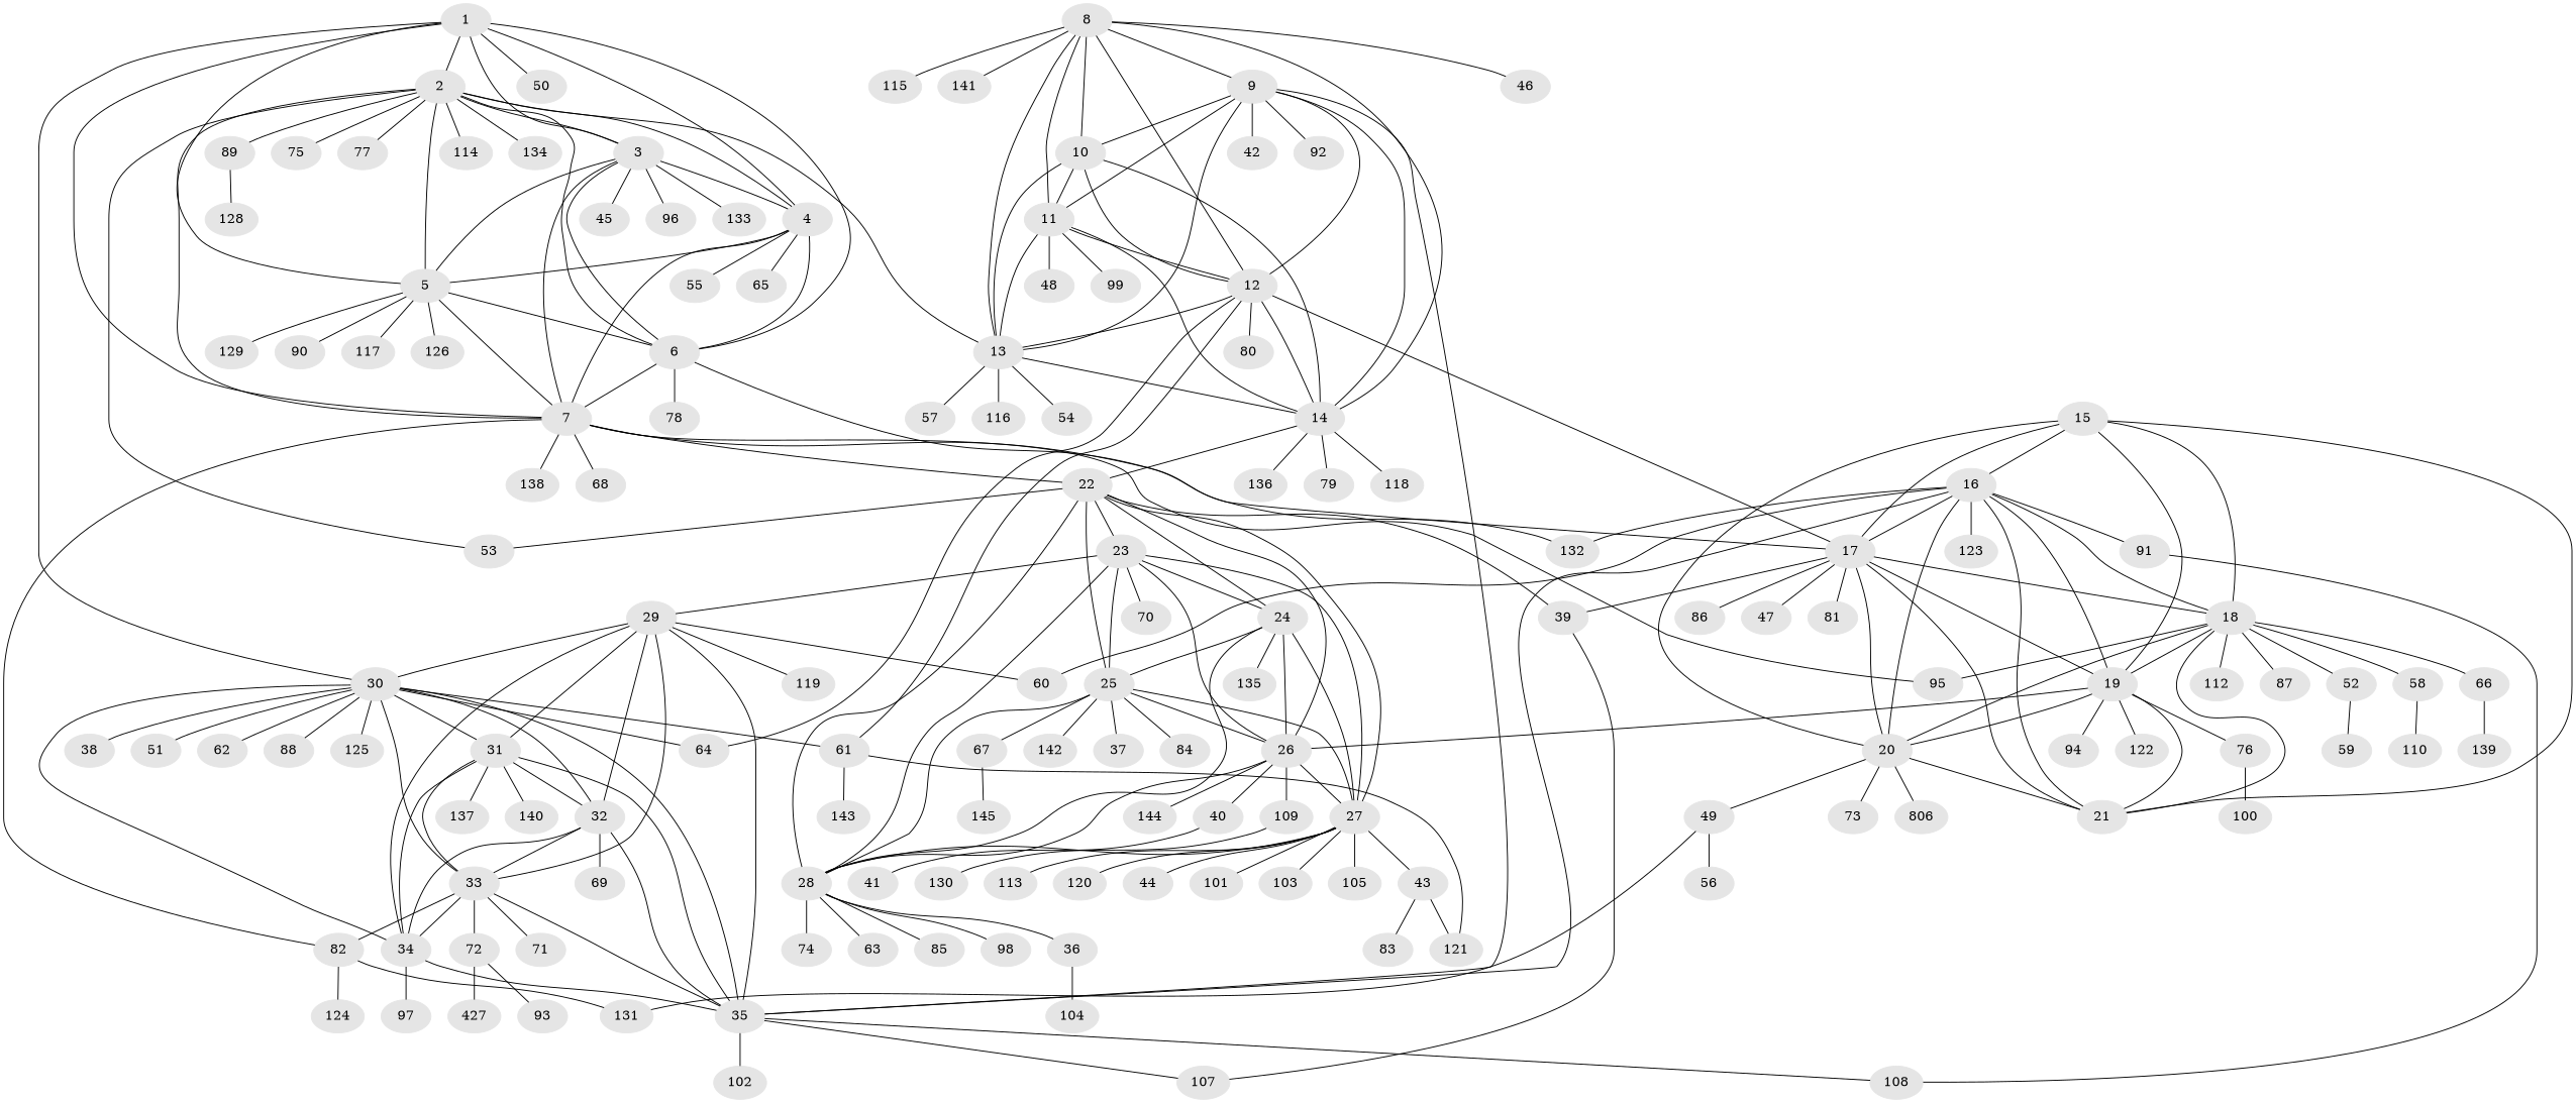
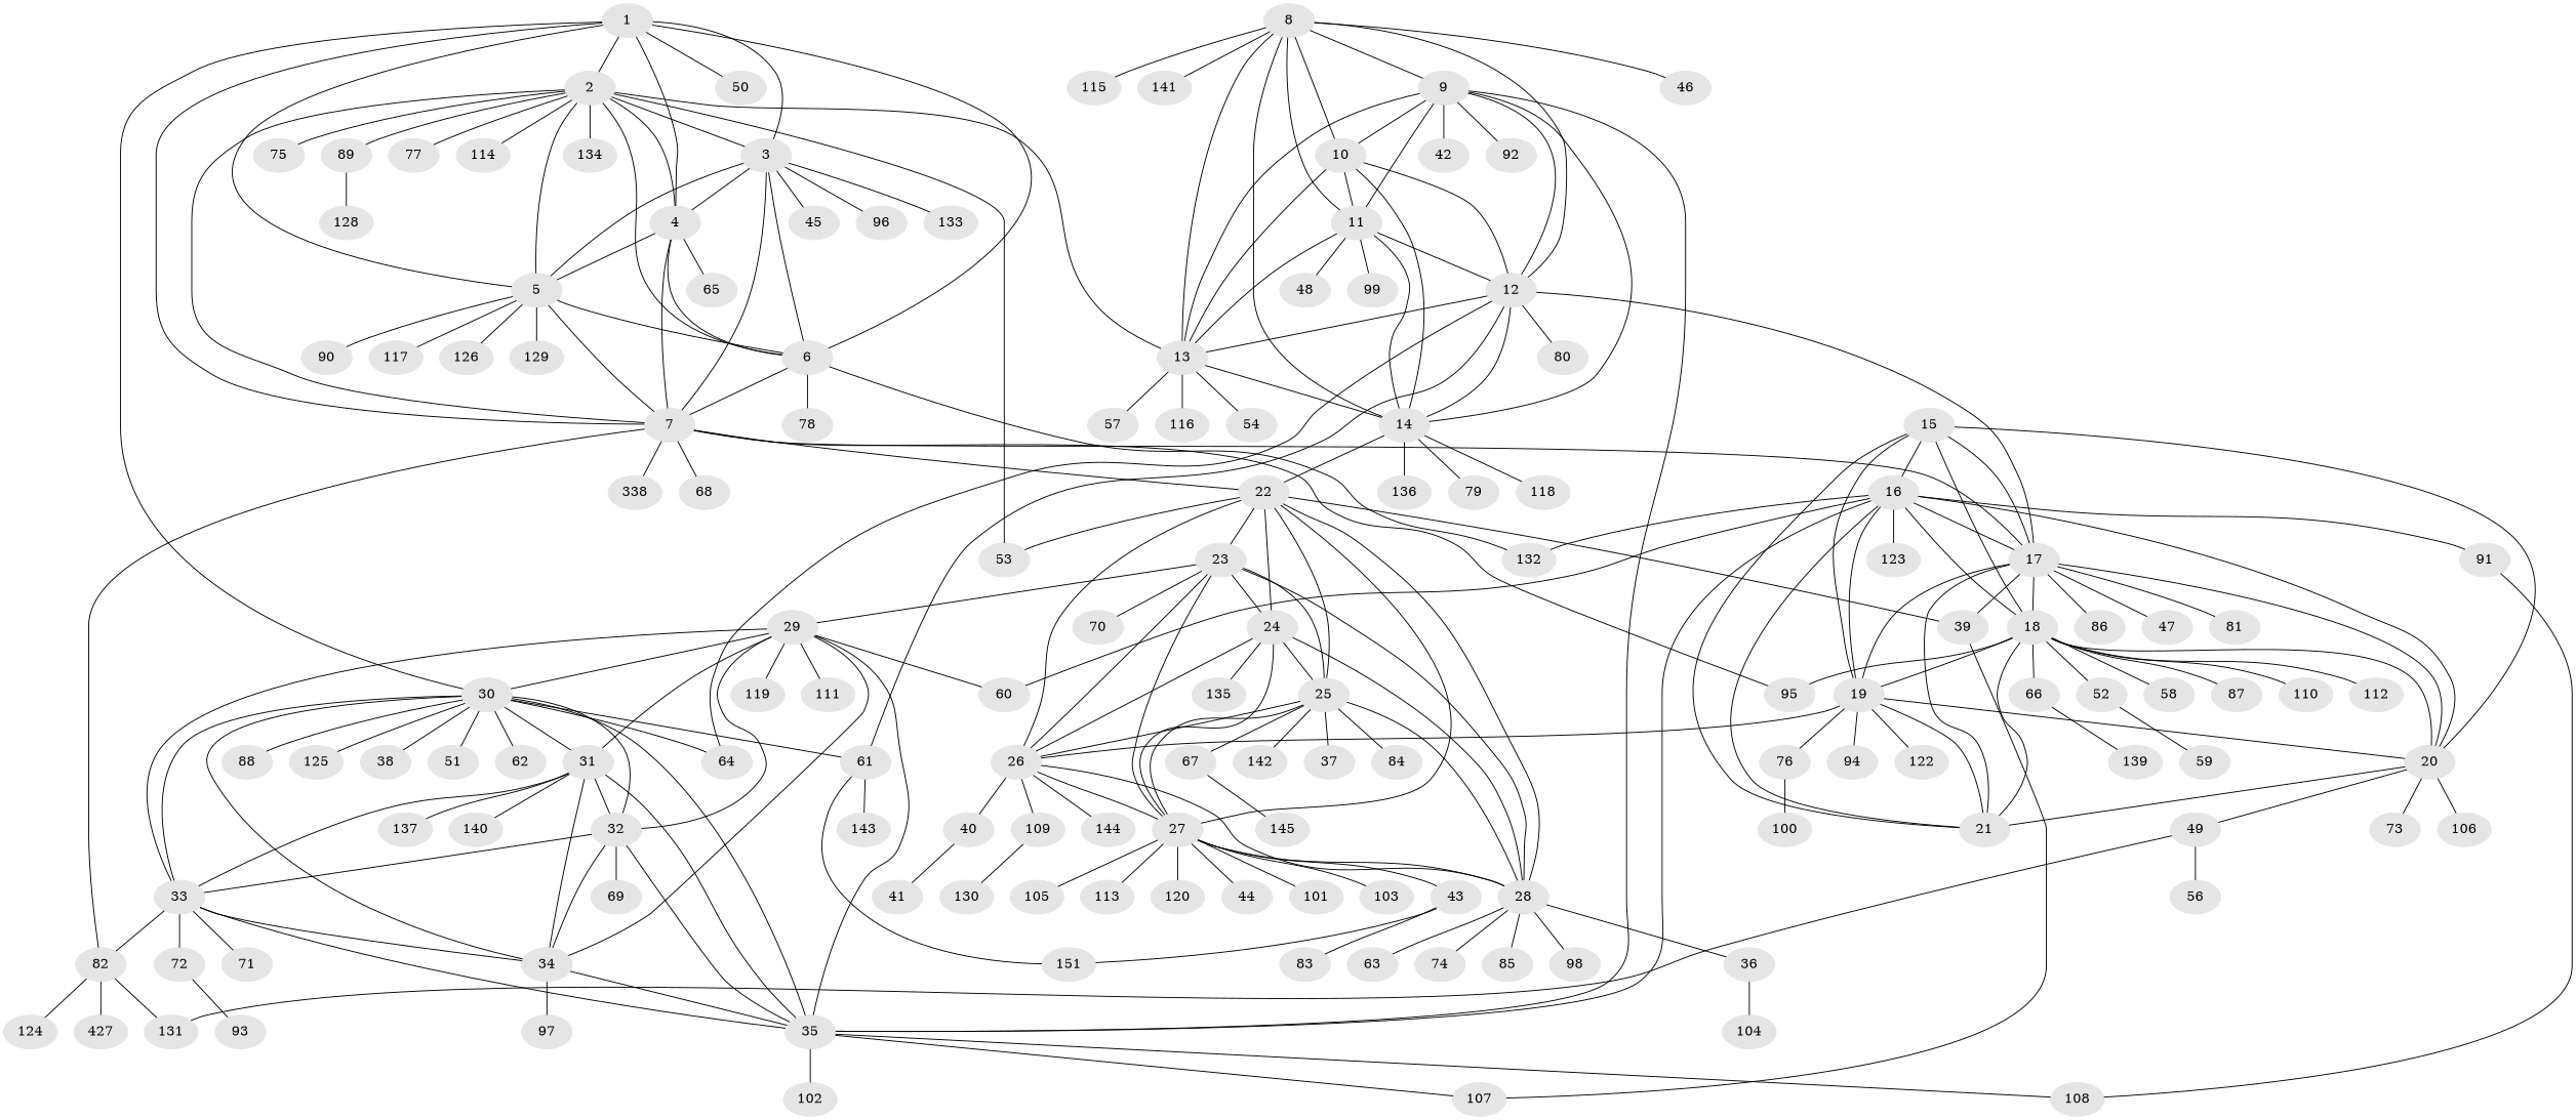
  graph {
    node [color=gray90 style=filled]
    1
    2
    3
    4
    5
    6
    7
    30
    50
    13
    53
    75
    77
    89
    114
    134
    45
    96
    133
-   55
    65
    90
    117
    126
    129
    78
    132
    17
    22
    68
    82
    95
-   138
+   138 [label=338]
    35
    61
    64
    31
    32
    33
    34
    38
    51
    62
    88
    125
    14
    54
    57
    116
    128
    18
    19
    20
    21
    39
    47
    81
    86
    26
    23
    24
    25
    27
    28
    131
    124
    8
    9
    10
    11
    12
    46
    115
    141
    42
    92
    48
    99
    80
    79
    118
    136
    102
    107
    108
-   121
+   121 [label=151]
    143
    15
    16
    60
    91
    123
    52
    58
    66
    87
    110
    112
    76
    94
    122
    49
    73
-   106 [label=806]
+   106
    59
    139
    40
    109
    144
    100
    56
    29
    70
    135
    37
    67
    84
    142
    43
    44
    101
    103
    105
    113
    120
    36
    63
    74
    85
    98
+   111
    119
    145
    41
    130
    83
    104
    137
    140
    69
    71
    72
    97
    93
    n145 [label=427]
    1 -- 2
    1 -- 3
    1 -- 4
    1 -- 5
    1 -- 6
    1 -- 7
    1 -- 30
    1 -- 50
    2 -- 3
    2 -- 4
    2 -- 5
    2 -- 6
    2 -- 7
    2 -- 13
    2 -- 53
    2 -- 75
    2 -- 77
    2 -- 89
    2 -- 114
    2 -- 134
    3 -- 4
    3 -- 5
    3 -- 6
    3 -- 7
    3 -- 45
    3 -- 96
    3 -- 133
    4 -- 5
    4 -- 6
    4 -- 7
-   4 -- 55
    4 -- 65
    5 -- 6
    5 -- 7
    5 -- 90
    5 -- 117
    5 -- 126
    5 -- 129
    6 -- 7
    6 -- 78
    6 -- 132
    7 -- 17
    7 -- 22
    7 -- 68
    7 -- 82
    7 -- 95
    7 -- 138
    30 -- 35
    30 -- 61
    30 -- 64
    30 -- 31
    30 -- 32
    30 -- 33
    30 -- 34
    30 -- 38
    30 -- 51
    30 -- 62
    30 -- 88
    30 -- 125
    13 -- 14
    13 -- 54
    13 -- 57
    13 -- 116
    89 -- 128
    17 -- 18
    17 -- 19
    17 -- 20
    17 -- 21
    17 -- 39
    17 -- 47
    17 -- 81
    17 -- 86
    22 -- 53
    22 -- 39
    22 -- 26
    22 -- 23
    22 -- 24
    22 -- 25
    22 -- 27
    22 -- 28
    82 -- 131
    82 -- 124
    35 -- 102
    35 -- 107
    35 -- 108
    61 -- 121
    61 -- 143
    31 -- 35
    31 -- 32
    31 -- 33
    31 -- 34
    31 -- 137
    31 -- 140
    32 -- 35
    32 -- 33
    32 -- 34
    32 -- 69
    33 -- 82
    33 -- 35
    33 -- 34
    33 -- 71
    33 -- 72
    34 -- 35
    34 -- 97
    14 -- 22
    14 -- 79
    14 -- 118
    14 -- 136
    18 -- 95
    18 -- 19
    18 -- 20
    18 -- 21
    18 -- 52
    18 -- 58
    18 -- 66
    18 -- 87
-   58 -- 110
+   18 -- 110
    18 -- 112
    19 -- 20
    19 -- 21
    19 -- 26
    19 -- 76
    19 -- 94
    19 -- 122
    20 -- 21
    20 -- 49
    20 -- 73
    20 -- 106
    39 -- 107
    26 -- 27
    26 -- 28
    26 -- 40
    26 -- 109
    26 -- 144
    23 -- 26
    23 -- 24
    23 -- 25
    23 -- 27
    23 -- 28
    23 -- 29
    23 -- 70
    24 -- 26
    24 -- 25
    24 -- 27
    24 -- 28
    24 -- 135
    25 -- 26
    25 -- 27
    25 -- 28
    25 -- 37
    25 -- 67
    25 -- 84
    25 -- 142
    27 -- 28
    27 -- 43
    27 -- 44
    27 -- 101
    27 -- 103
    27 -- 105
    27 -- 113
    27 -- 120
    28 -- 36
    28 -- 63
    28 -- 74
    28 -- 85
    28 -- 98
    8 -- 13
    8 -- 14
    8 -- 9
    8 -- 10
    8 -- 11
    8 -- 12
    8 -- 46
    8 -- 115
    8 -- 141
    9 -- 13
    9 -- 35
    9 -- 14
    9 -- 10
    9 -- 11
    9 -- 12
    9 -- 42
    9 -- 92
    10 -- 13
    10 -- 14
    10 -- 11
    10 -- 12
    11 -- 13
    11 -- 14
    11 -- 12
    11 -- 48
    11 -- 99
    12 -- 13
    12 -- 17
    12 -- 61
    12 -- 64
    12 -- 14
    12 -- 80
    15 -- 17
    15 -- 18
    15 -- 19
    15 -- 20
    15 -- 21
    15 -- 16
    16 -- 132
    16 -- 17
    16 -- 35
    16 -- 18
    16 -- 19
    16 -- 20
    16 -- 21
    16 -- 60
    16 -- 91
    16 -- 123
    91 -- 108
    52 -- 59
    66 -- 139
    76 -- 100
    49 -- 131
    49 -- 56
    40 -- 41
    109 -- 130
    29 -- 30
    29 -- 35
    29 -- 31
    29 -- 32
    29 -- 33
    29 -- 34
    29 -- 60
+   29 -- 111
    29 -- 119
    67 -- 145
    43 -- 121
    43 -- 83
    36 -- 104
    72 -- 93
-   72 -- n145
+   82 -- n145
  }
